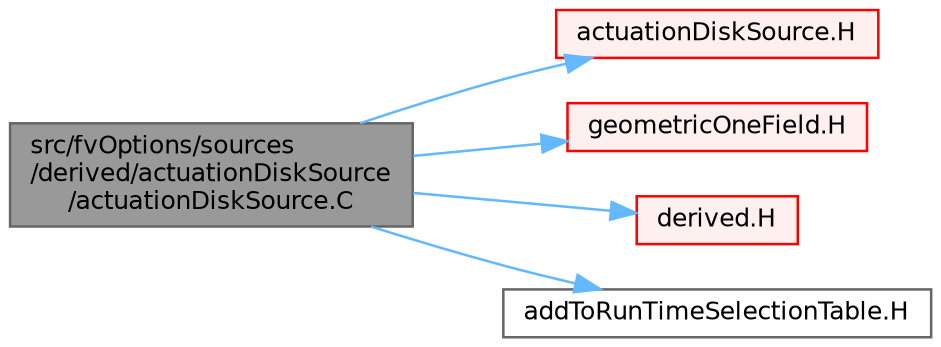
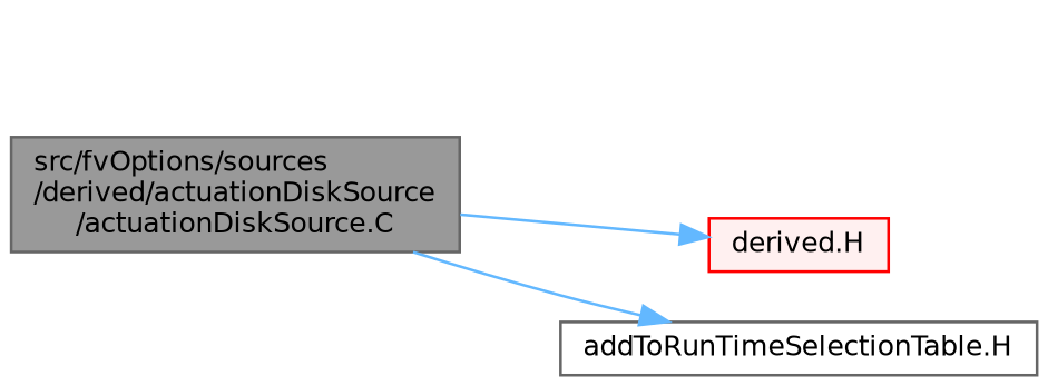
  digraph {
    rankdir=LR
    node [color=red fillcolor="#FFF0F0" fontname=Helvetica fontsize=10 shape=box style=filled]
    edge [color=steelblue1 fontname=Helvetica fontsize=10 labelfontname=Helvetica labelfontsize=10 style=solid]
    n1 [color=gray40 fillcolor=grey60 fontcolor=black height=0.2 label="src/fvOptions/sources\l/derived/actuationDiskSource\l/actuationDiskSource.C" width=0.4]
-   n2 [height=0.2 label="actuationDiskSource.H" width=0.4]
-   n3 [height=0.2 label="geometricOneField.H" width=0.4]
    n4 [height=0.2 label="derived.H" width=0.4]
    n5 [color=grey40 fillcolor=white height=0.2 label="addToRunTimeSelectionTable.H" width=0.4]
-   n1 -> n2
-   n1 -> n3
    n1 -> n4
    n1 -> n5
  }
